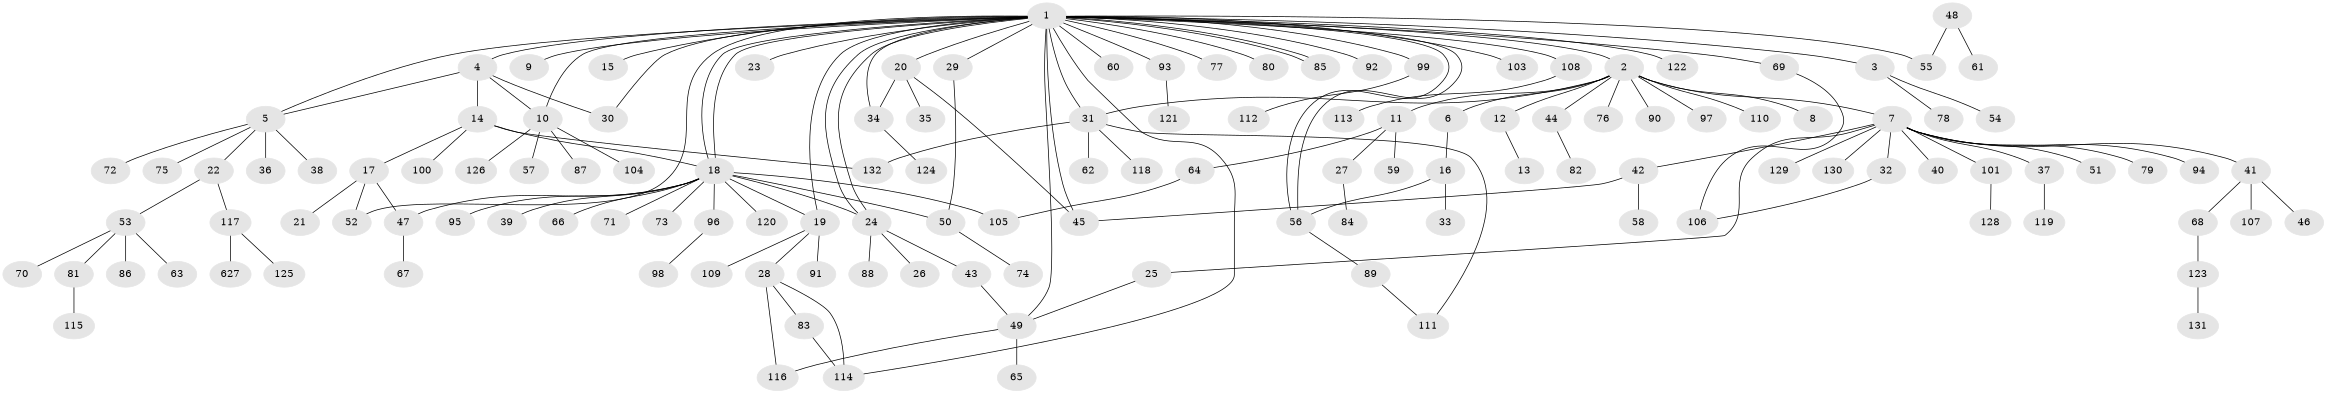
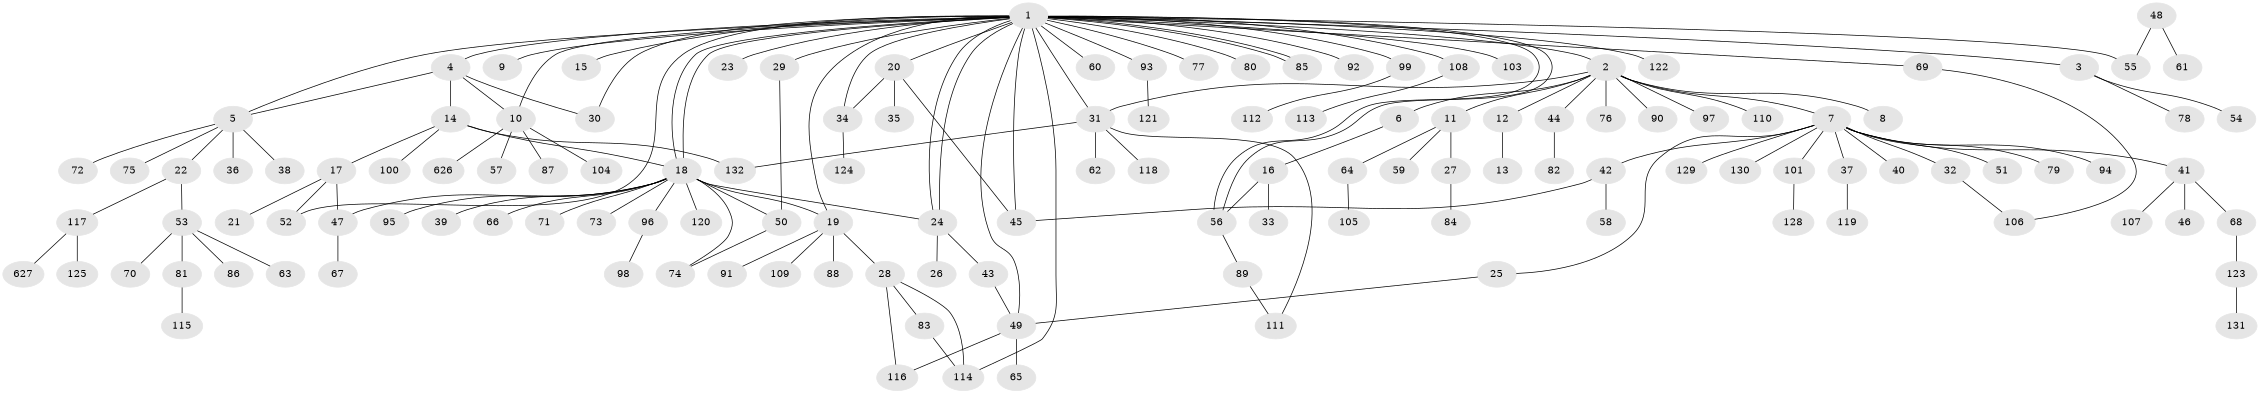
  graph {
    node [color=gray90 style=filled]
    1
    2
    3
    4
    5
    9
    10
    15
    18
    19
    20
    23
    24
    29
    30
    31
    34
    45
    49
    52
    55
    56
    60
    69
    77
    80
    85
    92
    93
    99
    103
    108
    114
    122
    6
    7
    8
    11
    12
    44
    76
    90
    97
    110
    54
    78
    14
    22
    36
    38
    72
    75
    57
    87
    104
-   126
+   126 [label=626]
    47
    39
    50
    66
    71
    73
    95
    96
    105
    120
    28
    91
    109
    35
    26
    43
    88
    132
    62
    111
    118
    124
    116
    65
    89
    106
    121
    112
    113
    16
    25
    32
    37
    40
    41
    42
    51
    79
    94
    101
    129
    130
    27
    59
    64
    13
    82
    17
    100
    53
    117
    33
    119
    46
    68
    107
    58
    128
    84
    48
    61
    21
    67
    74
    98
    83
    63
    70
    81
    86
    125
    n128 [label=627]
    123
    115
    131
    1 -- 2
    1 -- 3
    1 -- 4
    1 -- 5
    1 -- 9
    1 -- 10
    1 -- 15
    1 -- 18
    1 -- 18
    1 -- 19
    1 -- 20
    1 -- 23
    1 -- 24
    1 -- 24
    1 -- 29
    1 -- 30
    1 -- 31
    1 -- 34
    1 -- 45
    1 -- 49
    1 -- 52
    1 -- 55
    1 -- 56
    1 -- 56
    1 -- 60
    1 -- 69
    1 -- 77
    1 -- 80
    1 -- 85
    1 -- 85
    1 -- 92
    1 -- 93
    1 -- 99
    1 -- 103
    1 -- 108
    1 -- 114
    1 -- 122
    2 -- 31
    2 -- 6
    2 -- 7
    2 -- 8
    2 -- 11
    2 -- 12
    2 -- 44
    2 -- 76
    2 -- 90
    2 -- 97
    2 -- 110
    3 -- 54
    3 -- 78
    4 -- 5
    4 -- 10
    4 -- 30
    4 -- 14
    5 -- 22
    5 -- 36
    5 -- 38
    5 -- 72
    5 -- 75
    10 -- 57
    10 -- 87
    10 -- 104
    10 -- 126
    18 -- 19
    18 -- 24
    18 -- 47
    18 -- 39
    18 -- 50
    18 -- 66
    18 -- 71
    18 -- 73
    18 -- 95
    18 -- 96
-   18 -- 105
+   18 -- 74
    18 -- 120
    19 -- 28
    19 -- 91
    19 -- 109
    20 -- 34
    20 -- 45
    20 -- 35
    24 -- 26
    24 -- 43
-   24 -- 88
+   19 -- 88
    29 -- 50
    31 -- 132
    31 -- 62
    31 -- 111
    31 -- 118
    34 -- 124
    49 -- 116
    49 -- 65
    56 -- 89
    69 -- 106
    93 -- 121
    99 -- 112
    108 -- 113
    6 -- 16
    7 -- 25
    7 -- 32
    7 -- 37
    7 -- 40
    7 -- 41
    7 -- 42
    7 -- 51
    7 -- 79
    7 -- 94
    7 -- 101
    7 -- 129
    7 -- 130
    11 -- 27
    11 -- 59
    11 -- 64
    12 -- 13
    44 -- 82
    14 -- 18
    14 -- 132
    14 -- 17
    14 -- 100
    22 -- 53
    22 -- 117
    47 -- 67
    50 -- 74
    96 -- 98
    28 -- 114
    28 -- 116
    28 -- 83
    43 -- 49
    89 -- 111
    16 -- 56
    16 -- 33
    25 -- 49
    32 -- 106
    37 -- 119
    41 -- 46
    41 -- 68
    41 -- 107
    42 -- 45
    42 -- 58
    101 -- 128
    27 -- 84
    64 -- 105
    17 -- 52
    17 -- 47
    17 -- 21
    53 -- 63
    53 -- 70
    53 -- 81
    53 -- 86
    117 -- 125
    117 -- n128
    68 -- 123
    48 -- 55
    48 -- 61
    83 -- 114
    81 -- 115
    123 -- 131
  }
